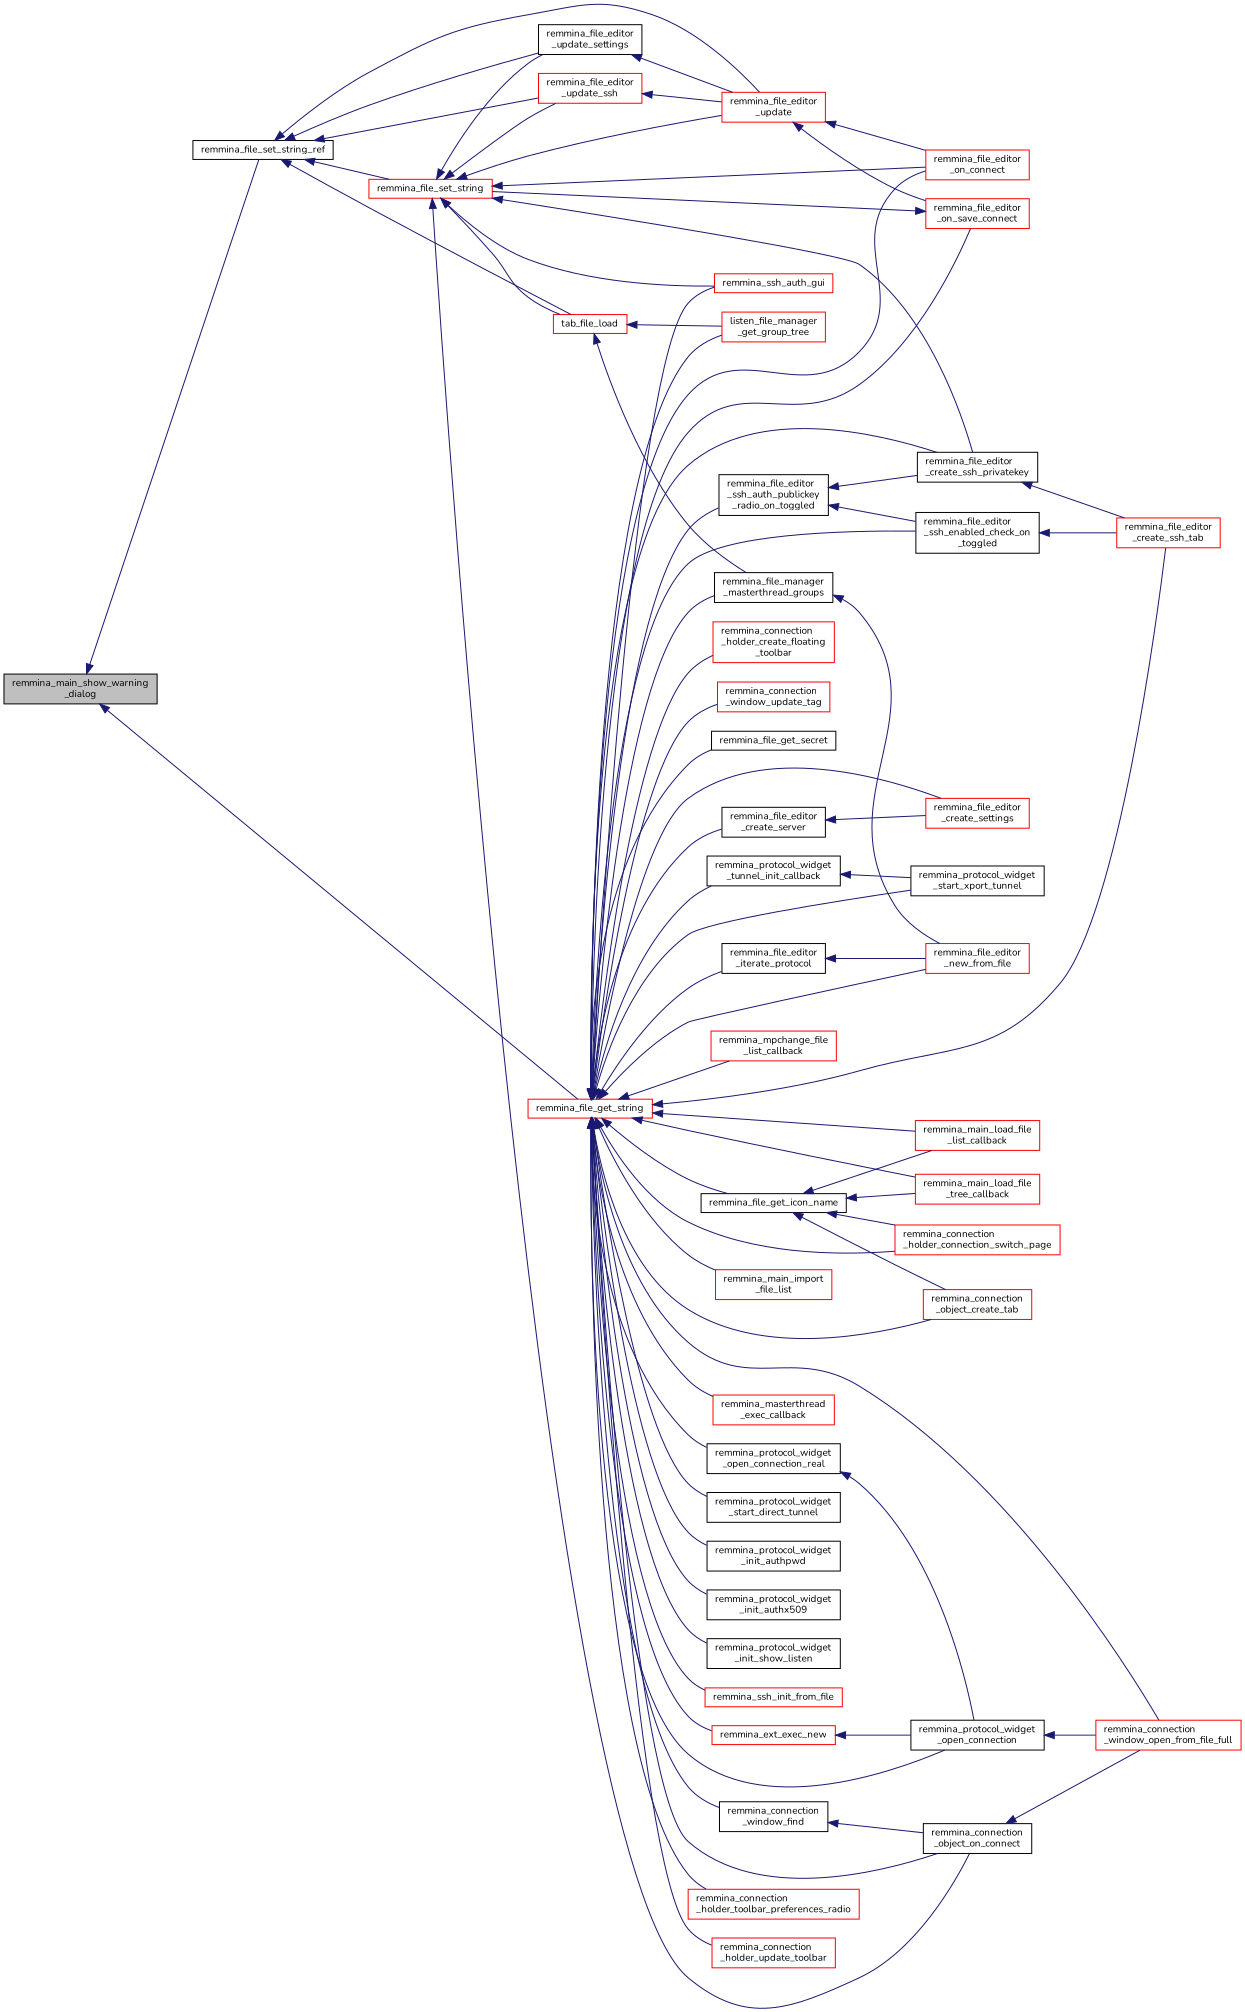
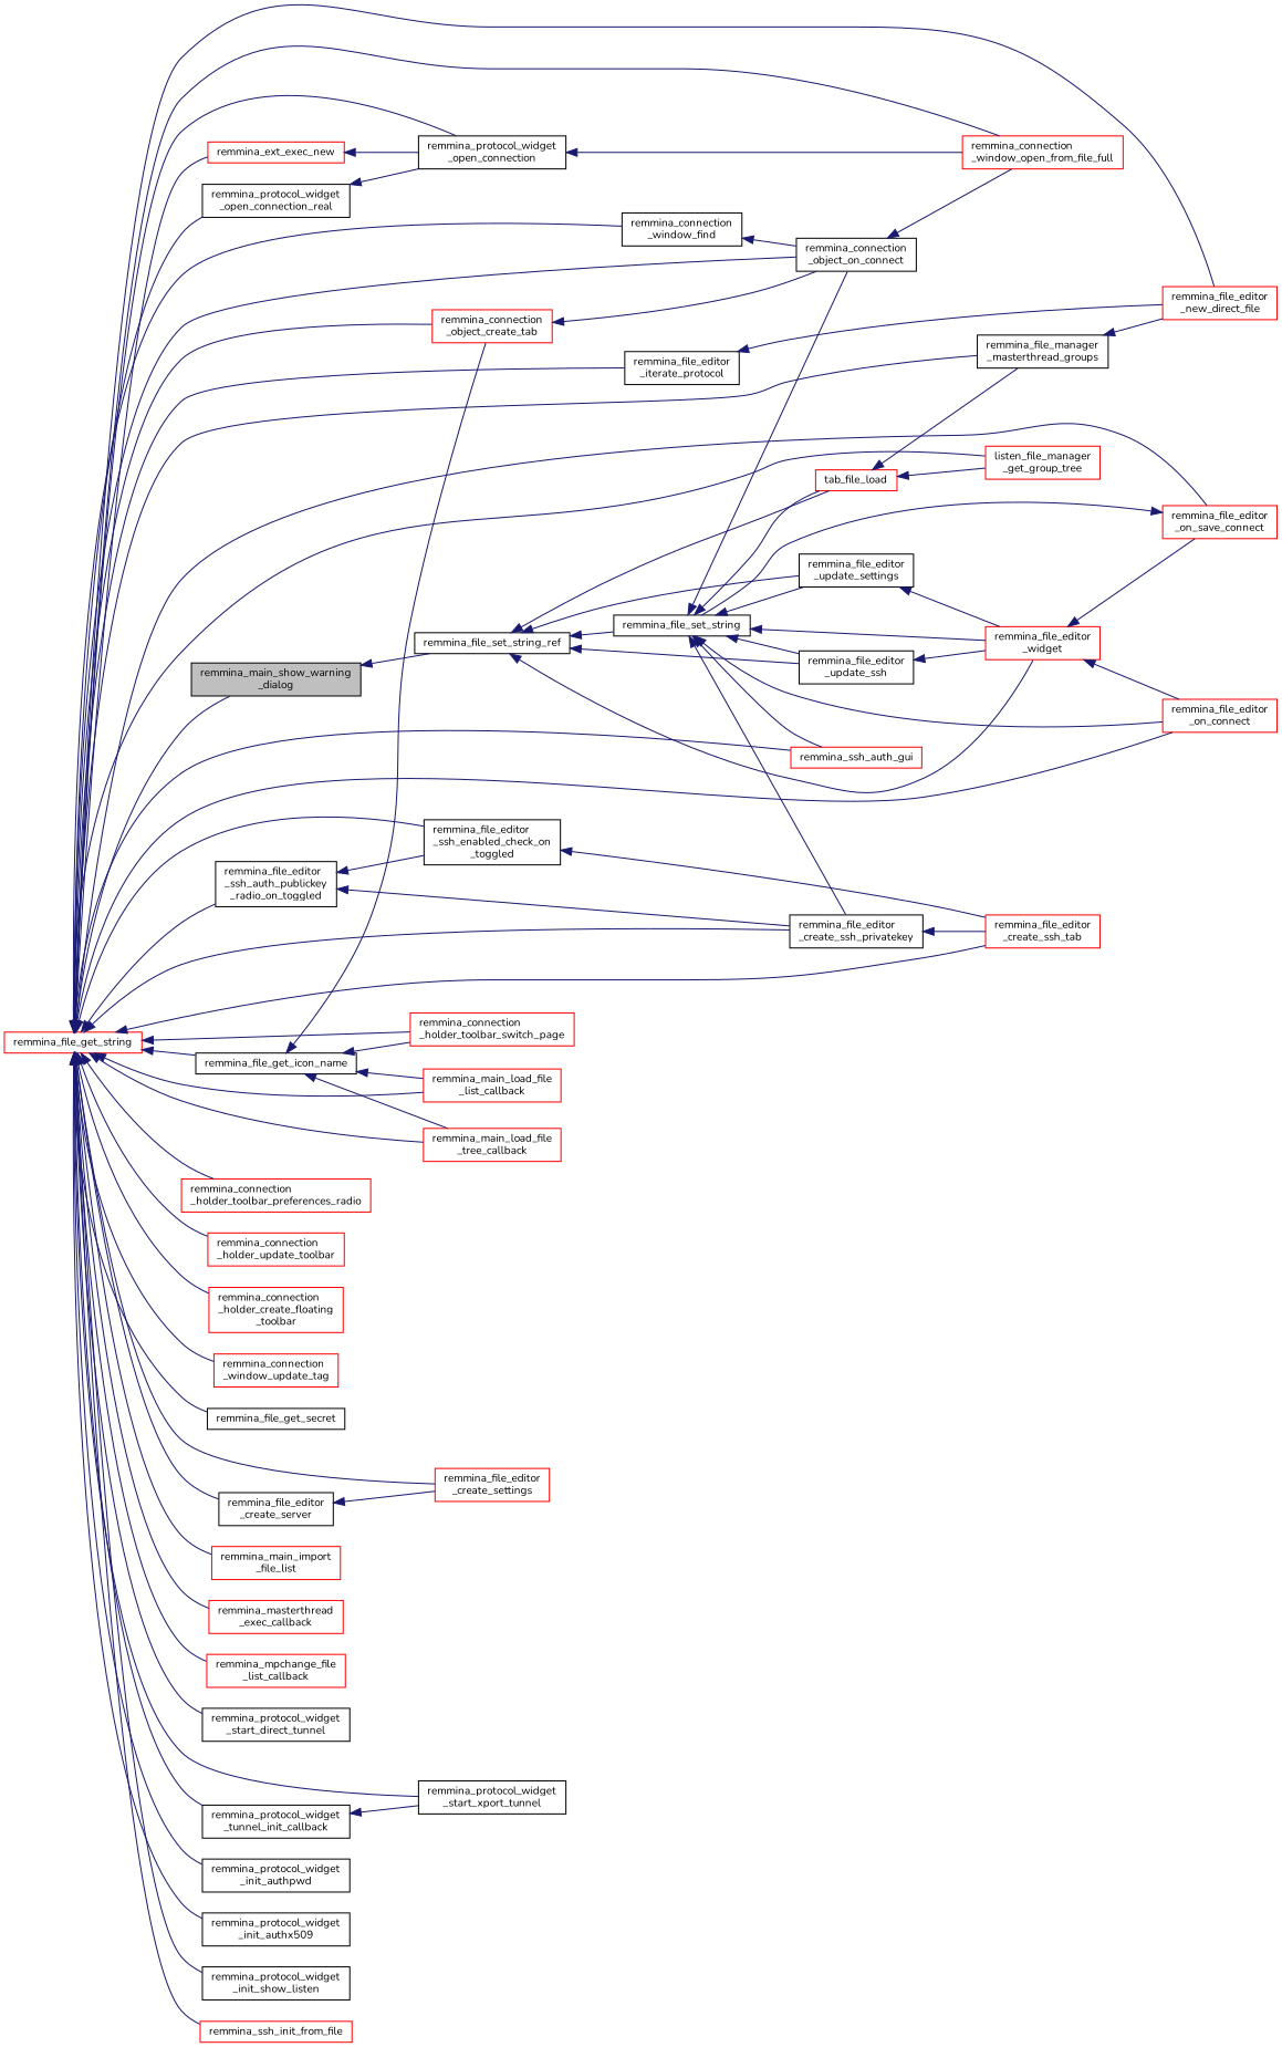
  digraph {
    fontname=Nunito
    rankdir=LR
    node [color=red fillcolor=white fontname=Nunito fontsize=10 shape=record style=filled]
    edge [color=midnightblue dir=back fontname=Nunito fontsize=10 labelfontname=Helvetica labelfontsize=10 style=solid]
    n1 [color=black fillcolor=grey75 fontcolor=black height=0.2 label="remmina_main_show_warning\l_dialog" width=0.4]
    n2 [color=black height=0.2 label=remmina_file_set_string_ref width=0.4]
    n3 [height=0.2 label=remmina_file_get_string width=0.4]
    n4 [height=0.2 label=tab_file_load width=0.4]
-   n5 [height=0.2 label=remmina_file_set_string width=0.4]
-   n6 [height=0.2 label="remmina_file_editor\l_update_ssh" width=0.4]
-   n7 [height=0.2 label="remmina_file_editor\l_update" width=0.4]
+   n5 [color=black height=0.2 label=remmina_file_set_string width=0.4]
+   n6 [color=black height=0.2 label="remmina_file_editor\l_update_ssh" width=0.4]
+   n7 [height=0.2 label="remmina_file_editor\l_widget" width=0.4]
    n8 [color=black height=0.2 label="remmina_file_editor\l_update_settings" width=0.4]
    n9 [color=black height=0.2 label="remmina_file_manager\l_masterthread_groups" width=0.4]
    n10 [height=0.2 label="listen_file_manager\l_get_group_tree" width=0.4]
-   n11 [height=0.2 label="remmina_file_editor\l_new_from_file" width=0.4]
+   n11 [height=0.2 label="remmina_file_editor\l_new_direct_file" width=0.4]
    n12 [color=black height=0.2 label="remmina_connection\l_object_on_connect" width=0.4]
    n13 [color=black height=0.2 label="remmina_file_editor\l_create_ssh_privatekey" width=0.4]
    n14 [height=0.2 label="remmina_file_editor\l_on_connect" width=0.4]
    n15 [height=0.2 label="remmina_file_editor\l_on_save_connect" width=0.4]
    n16 [height=0.2 label=remmina_ssh_auth_gui width=0.4]
    n17 [height=0.2 label="remmina_connection\l_window_open_from_file_full" width=0.4]
    n18 [height=0.2 label="remmina_file_editor\l_create_ssh_tab" width=0.4]
-   n19 [height=0.2 label="remmina_connection\l_holder_connection_switch_page" width=0.4]
+   n19 [height=0.2 label="remmina_connection\l_holder_toolbar_switch_page" width=0.4]
    n20 [height=0.2 label="remmina_connection\l_holder_toolbar_preferences_radio" width=0.4]
    n21 [height=0.2 label="remmina_connection\l_holder_update_toolbar" width=0.4]
    n22 [height=0.2 label="remmina_connection\l_holder_create_floating\l_toolbar" width=0.4]
    n23 [height=0.2 label="remmina_connection\l_window_update_tag" width=0.4]
    n24 [height=0.2 label="remmina_connection\l_object_create_tab" width=0.4]
    n25 [color=black height=0.2 label="remmina_connection\l_window_find" width=0.4]
    n26 [height=0.2 label=remmina_ext_exec_new width=0.4]
    n27 [color=black height=0.2 label="remmina_protocol_widget\l_open_connection" width=0.4]
    n28 [color=black height=0.2 label=remmina_file_get_secret width=0.4]
    n29 [color=black height=0.2 label=remmina_file_get_icon_name width=0.4]
    n30 [height=0.2 label="remmina_main_load_file\l_list_callback" width=0.4]
    n31 [height=0.2 label="remmina_main_load_file\l_tree_callback" width=0.4]
    n32 [color=black height=0.2 label="remmina_file_editor\l_ssh_auth_publickey\l_radio_on_toggled" width=0.4]
    n33 [color=black height=0.2 label="remmina_file_editor\l_ssh_enabled_check_on\l_toggled" width=0.4]
    n34 [color=black height=0.2 label="remmina_file_editor\l_create_server" width=0.4]
    n35 [height=0.2 label="remmina_file_editor\l_create_settings" width=0.4]
    n36 [color=black height=0.2 label="remmina_file_editor\l_iterate_protocol" width=0.4]
    n37 [height=0.2 label="remmina_main_import\l_file_list" width=0.4]
    n38 [height=0.2 label="remmina_masterthread\l_exec_callback" width=0.4]
    n39 [height=0.2 label="remmina_mpchange_file\l_list_callback" width=0.4]
    n40 [color=black height=0.2 label="remmina_protocol_widget\l_open_connection_real" width=0.4]
    n41 [color=black height=0.2 label="remmina_protocol_widget\l_start_direct_tunnel" width=0.4]
    n42 [color=black height=0.2 label="remmina_protocol_widget\l_tunnel_init_callback" width=0.4]
    n43 [color=black height=0.2 label="remmina_protocol_widget\l_start_xport_tunnel" width=0.4]
    n44 [color=black height=0.2 label="remmina_protocol_widget\l_init_authpwd" width=0.4]
    n45 [color=black height=0.2 label="remmina_protocol_widget\l_init_authx509" width=0.4]
    n46 [color=black height=0.2 label="remmina_protocol_widget\l_init_show_listen" width=0.4]
    n47 [height=0.2 label=remmina_ssh_init_from_file width=0.4]
    n1 -> n2
-   n1 -> n3
+   n3 -> n1
    n2 -> n4
    n2 -> n5
    n2 -> n6
    n2 -> n7
    n2 -> n8
    n3 -> n9
    n3 -> n10
    n3 -> n11
    n3 -> n12
    n3 -> n13
    n3 -> n14
    n3 -> n15
    n3 -> n16
    n3 -> n17
    n3 -> n18
    n3 -> n19
    n3 -> n20
    n3 -> n21
    n3 -> n22
    n3 -> n23
    n3 -> n24
    n3 -> n25
    n3 -> n26
    n3 -> n27
    n3 -> n28
    n3 -> n29
    n3 -> n30
    n3 -> n31
    n3 -> n32
    n3 -> n33
    n3 -> n34
    n3 -> n35
    n3 -> n36
    n3 -> n37
    n3 -> n38
    n3 -> n39
    n3 -> n40
    n3 -> n41
    n3 -> n42
    n3 -> n43
    n3 -> n44
    n3 -> n45
    n3 -> n46
    n3 -> n47
    n4 -> n9
    n4 -> n10
    n5 -> n4
    n5 -> n6
    n5 -> n7
    n5 -> n8
    n5 -> n12
    n5 -> n13
    n5 -> n14
    n5 -> n16
    n6 -> n7
    n7 -> n14
    n7 -> n15
    n8 -> n7
    n9 -> n11
    n12 -> n17
    n13 -> n18
    n15 -> n5
+   n24 -> n12
    n25 -> n12
    n26 -> n27
    n27 -> n17
    n29 -> n19
    n29 -> n24
    n29 -> n30
    n29 -> n31
    n32 -> n13
    n32 -> n33
    n33 -> n18
    n34 -> n35
    n36 -> n11
    n40 -> n27
    n42 -> n43
  }
